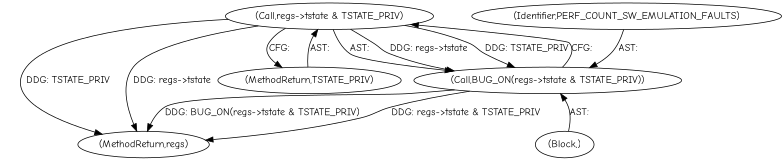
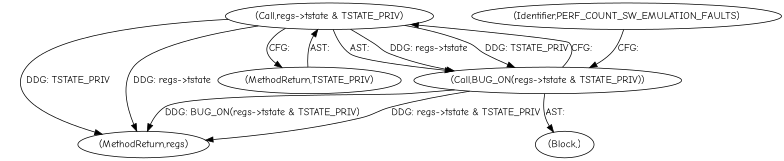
  digraph {
    fontname="Comic Neue"
    node [fontname="Comic Neue"]
    edge [fontname="Comic Neue"]
    n1 [label="(Call,regs->tstate & TSTATE_PRIV)"]
    n2 [label="(Call,BUG_ON(regs->tstate & TSTATE_PRIV))"]
    n3 [label="(MethodReturn,regs)"]
    n4 [label="(MethodReturn,TSTATE_PRIV)"]
    n5 [label="(Block,)"]
    n6 [label="(Identifier,PERF_COUNT_SW_EMULATION_FAULTS)"]
    n1 -> n2 [label="AST: "]
    n1 -> n2 [label="DDG: regs->tstate"]
    n1 -> n2 [label="DDG: TSTATE_PRIV"]
    n1 -> n3 [label="DDG: TSTATE_PRIV"]
    n1 -> n3 [label="DDG: regs->tstate"]
    n1 -> n4 [label="CFG: "]
    n2 -> n1 [label="CFG: "]
    n2 -> n3 [label="DDG: BUG_ON(regs->tstate & TSTATE_PRIV)"]
    n2 -> n3 [label="DDG: regs->tstate & TSTATE_PRIV"]
-   n5 -> n2 [label="AST: "]
+   n2 -> n5 [label="AST: "]
    n4 -> n1 [label="AST: "]
-   n6 -> n2 [label="AST: "]
+   n6 -> n2 [label="CFG: "]
  }
